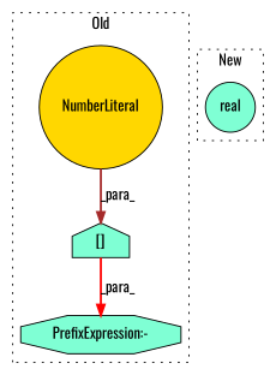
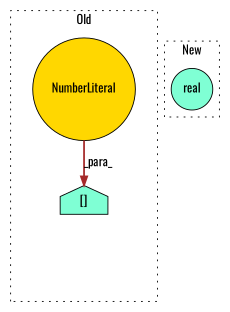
  digraph {
    fontname=Oswald
    node [l=1 shape=circle style=filled fillcolor=aquamarine fontname=Oswald]
    edge [style=bold fontname=Oswald]
    n1 [a=2 l="2,1" label="[]" s="2335,2338" shape=house]
    n2 [a=34 label=NumberLiteral s=2337 fillcolor=gold]
-   n3 [a=38 label="PrefixExpression:-" s=2334 shape=octagon]
    n4 [a=32 l="5,1" label=real s="2375,2381"]
    subgraph cluster_1 {
      label=Old
      style=dotted
      n1
      n2
-     n3
    }
    subgraph cluster_2 {
      label=New
      style=dotted
      n4
    }
-   n1 -> n3 [label=_para_ color=red]
    n2 -> n1 [label=_para_ color=brown]
  }
